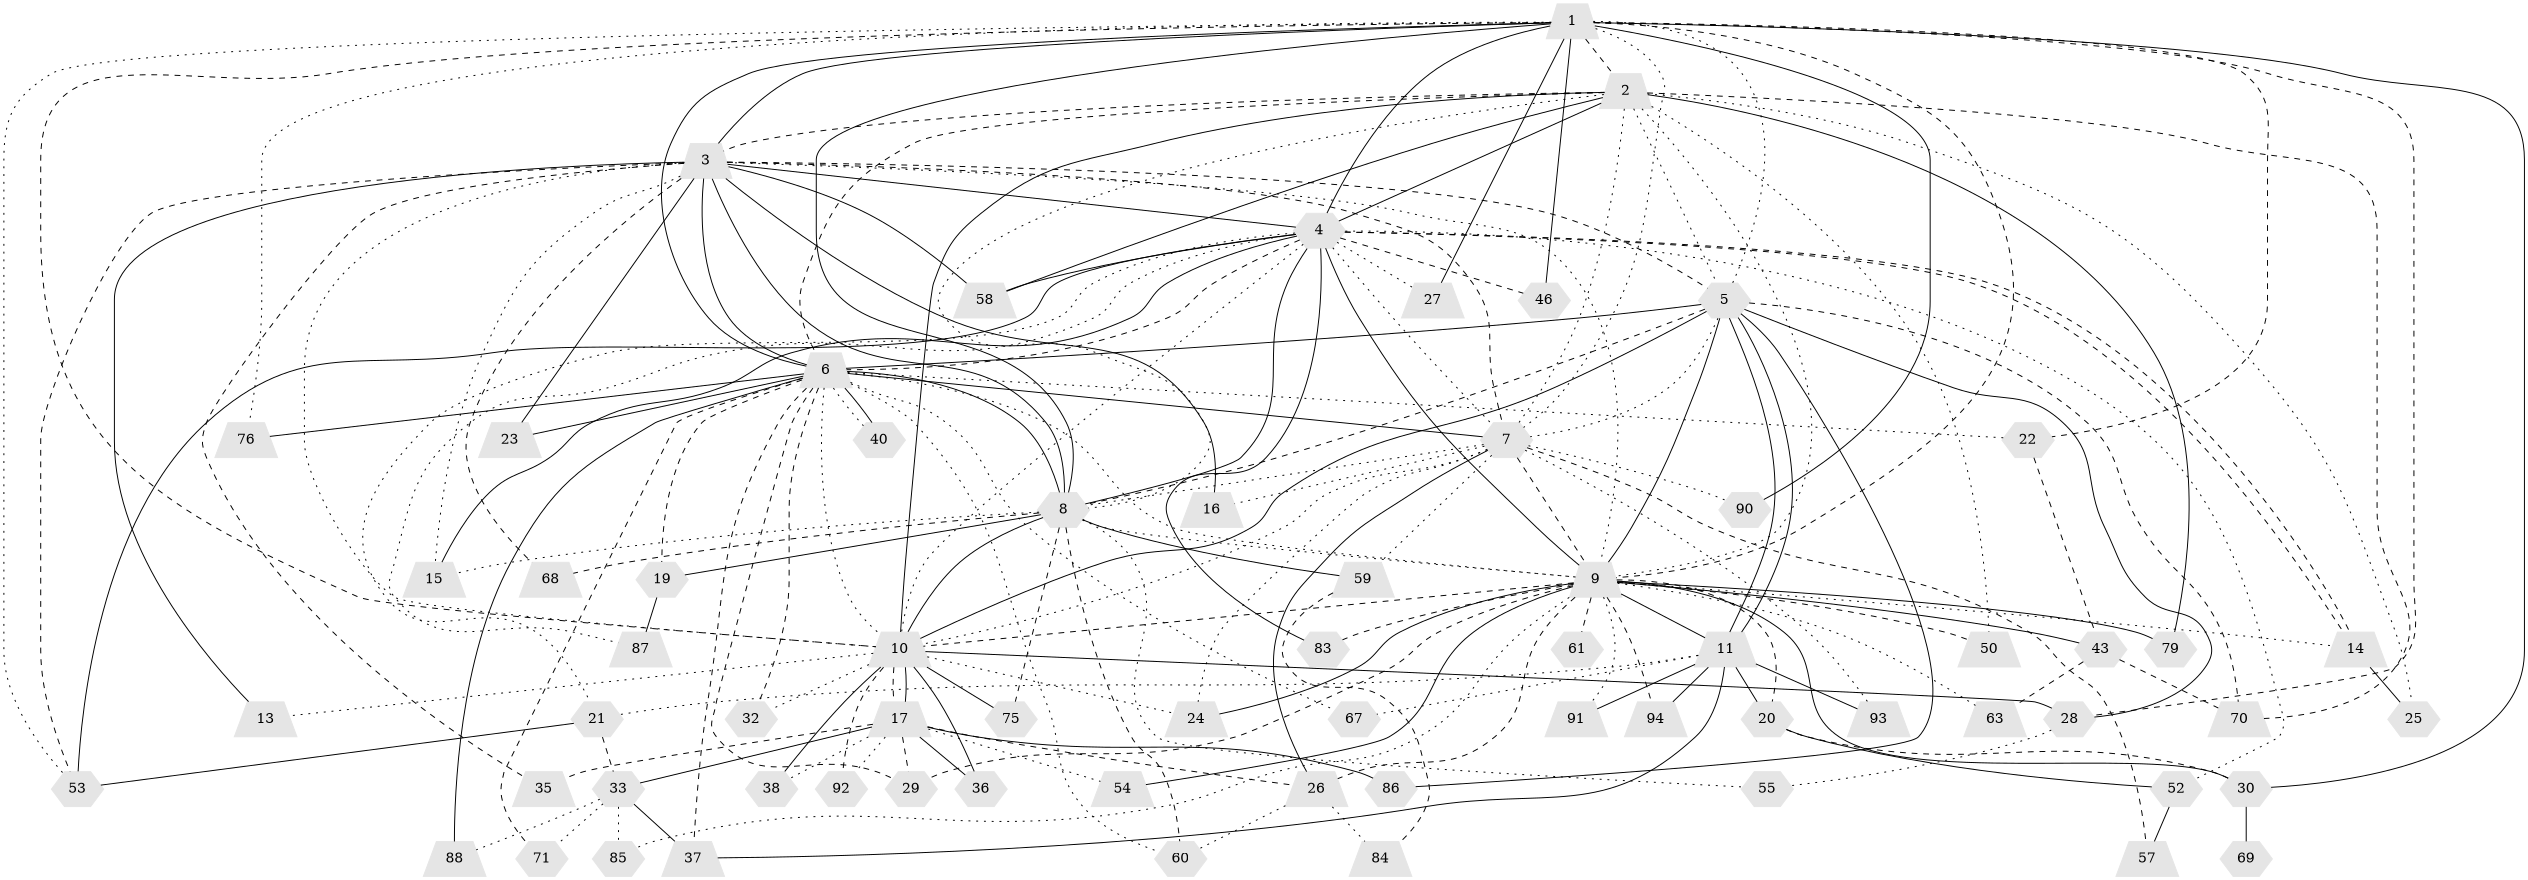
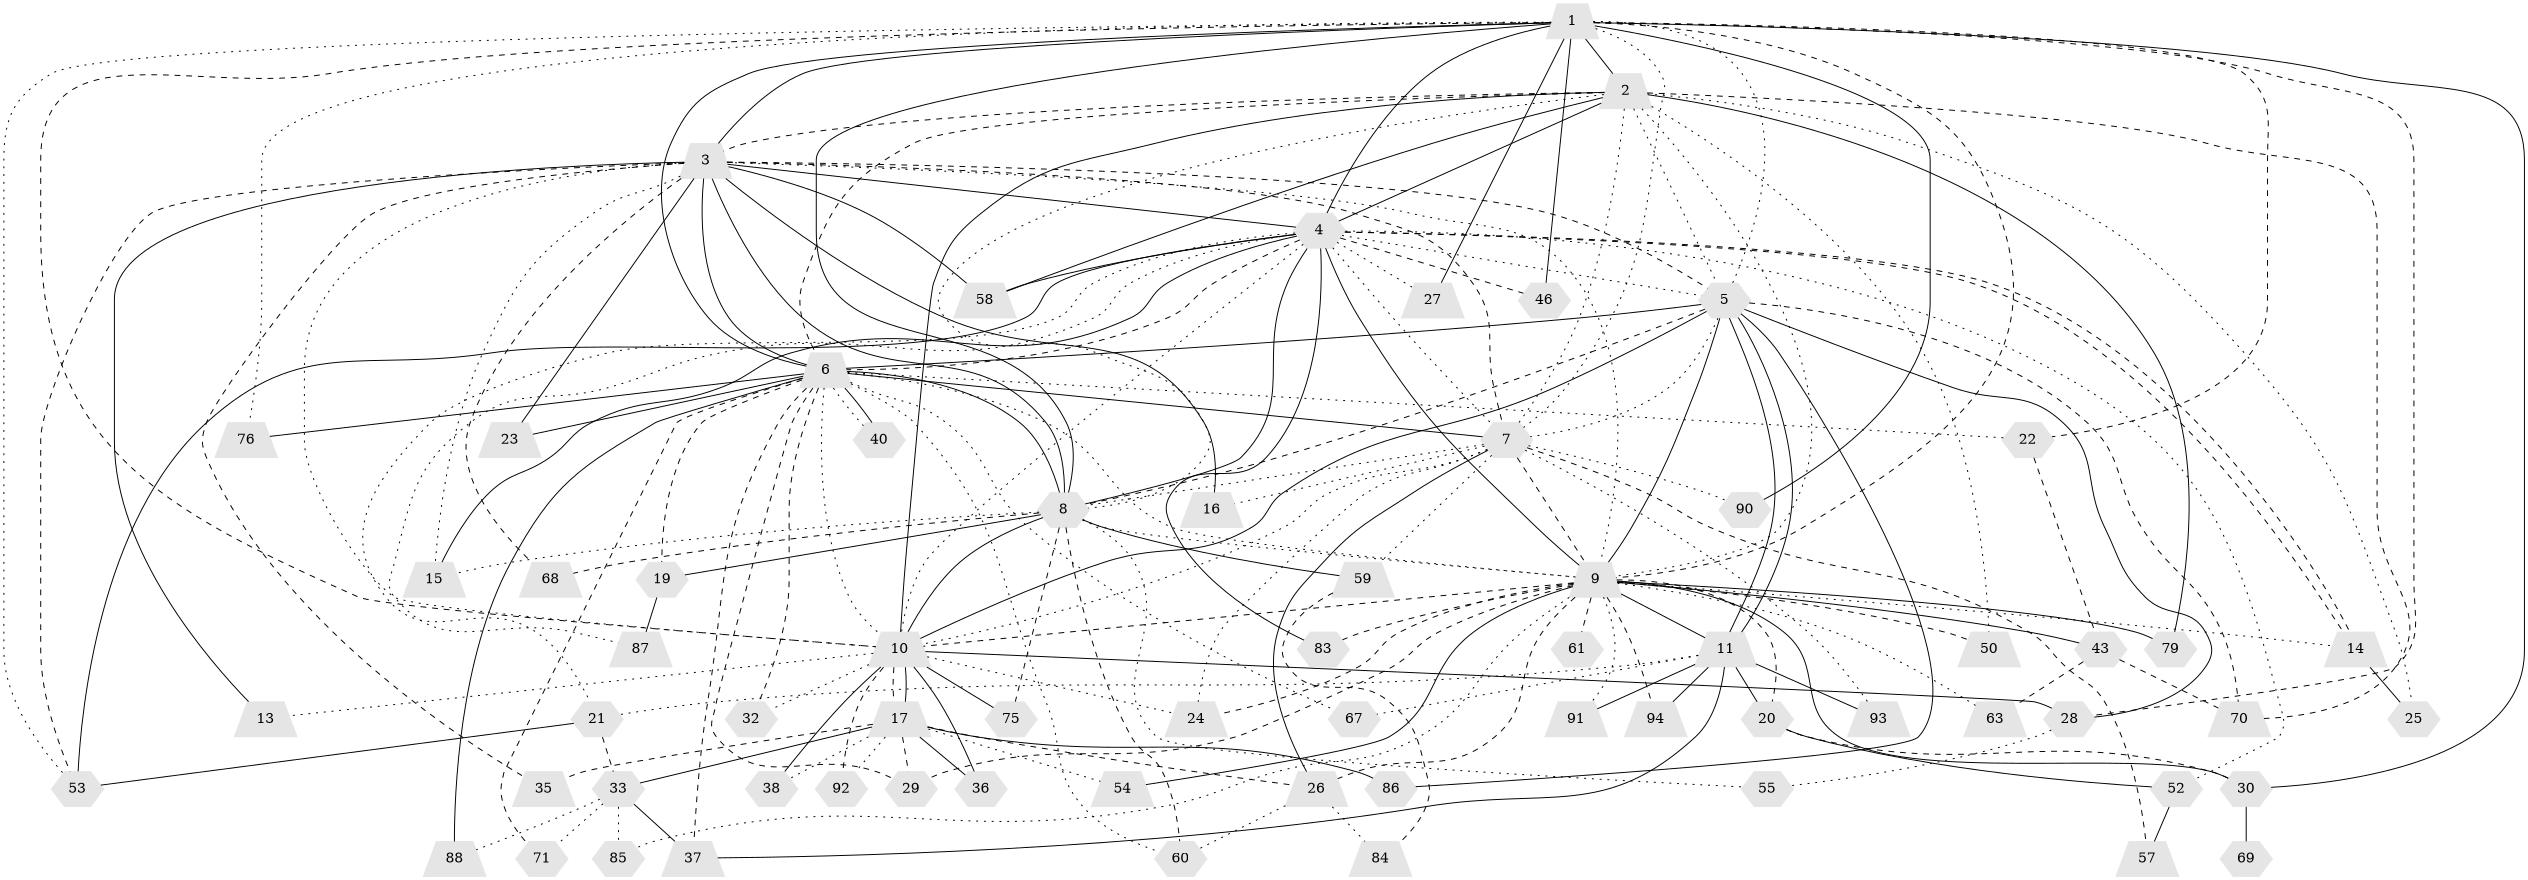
  graph {
    node [color=gray90 shape=hexagon style=filled]
    edge [style=solid]
    1 [shape=trapezium super="+82"]
    2 [shape=trapezium super="+51"]
    3 [shape=trapezium super="+45"]
    4 [super="+77"]
    5 [super="+65"]
    6 [shape=trapezium super="+78"]
    7 [super="+66"]
    8 [super="+64"]
    9 [shape=trapezium super="+41"]
    10 [shape=trapezium super="+18"]
    22 [super="+49"]
    27 [shape=trapezium]
    28 [super="+48"]
    30 [super="+42"]
    46
    53 [super="+62"]
    76 [shape=trapezium]
    90
    25
    50 [shape=trapezium]
    58 [shape=trapezium]
    70 [shape=trapezium super="+72"]
    79
    13 [shape=trapezium]
    15 [shape=trapezium]
    16 [shape=trapezium]
    23 [shape=trapezium]
    35 [shape=trapezium]
    68 [shape=trapezium]
    14 [shape=trapezium super="+34"]
    21 [super="+74"]
    52
    n33 [label=83]
    87 [shape=trapezium]
    11 [shape=trapezium super="+12"]
    86
    19 [super="+44"]
    29 [super="+39"]
    32 [super="+73"]
    37 [shape=trapezium super="+56"]
    40
    60 [super="+89"]
    67
    71
    88 [shape=trapezium]
    24 [shape=trapezium super="+47"]
    26 [shape=trapezium super="+83"]
    57 [shape=trapezium]
    59 [shape=trapezium]
    93 [shape=trapezium]
    55 [super="+81"]
    75
    61
    20
    43
    54 [shape=trapezium]
    63 [shape=trapezium]
    85
    91 [shape=trapezium]
    94 [shape=trapezium]
    17 [shape=trapezium super="+31"]
    36
    38
    92
    69
    33
    84 [shape=trapezium]
-   1 -- 2 [style=dashed]
+   1 -- 2
    1 -- 3
    1 -- 4
    1 -- 5 [style=dotted]
    1 -- 6 [weight=2]
    1 -- 7 [style=dotted]
    1 -- 8
    1 -- 9 [style=dashed]
    1 -- 10 [style=dashed]
    1 -- 22 [style=dashed weight=2]
    1 -- 27
    1 -- 28 [style=dashed]
    1 -- 30
    1 -- 46
    1 -- 53 [style=dotted]
    1 -- 76 [style=dotted]
    1 -- 90
    2 -- 3 [style=dashed]
    2 -- 4
    2 -- 5 [style=dotted weight=2]
    2 -- 6 [style=dashed]
    2 -- 7 [style=dotted]
    2 -- 8 [style=dotted]
    2 -- 9 [style=dotted]
    2 -- 10 [weight=2]
    2 -- 25 [style=dotted]
    2 -- 50 [style=dotted]
    2 -- 58
    2 -- 70 [style=dashed]
    2 -- 79
    3 -- 4
    3 -- 5 [style=dashed]
    3 -- 6
    3 -- 7 [style=dashed weight=2]
    3 -- 8
    3 -- 9 [style=dotted]
    3 -- 10 [style=dotted]
    3 -- 53 [style=dashed]
    3 -- 58
    3 -- 13
    3 -- 15 [style=dotted]
    3 -- 16
    3 -- 23
    3 -- 35 [style=dashed]
    3 -- 68 [style=dashed]
+   4 -- 5 [style=dotted]
    4 -- 6 [style=dashed]
    4 -- 7 [style=dotted]
    4 -- 8
    4 -- 9
    4 -- 10 [style=dotted]
    4 -- 27 [style=dotted]
    4 -- 46 [style=dashed]
    4 -- 53
    4 -- 58
    4 -- 15
    4 -- 14 [style=dashed]
    4 -- 14 [style=dashed]
    4 -- 21 [style=dotted]
    4 -- 52 [style=dotted]
    4 -- n33
    4 -- 87 [style=dotted]
    5 -- 6
    5 -- 7 [style=dotted]
    5 -- 8 [style=dashed]
    5 -- 9
    5 -- 10
    5 -- 28
    5 -- 70 [style=dashed]
    5 -- 11
    5 -- 11
    5 -- 86
    6 -- 7
    6 -- 8
    6 -- 9 [style=dotted weight=3]
    6 -- 10 [style=dotted]
    6 -- 22 [style=dotted]
    6 -- 76
    6 -- 23
    6 -- 19 [style=dashed]
    6 -- 29 [style=dashed]
    6 -- 32 [style=dashed]
    6 -- 37 [style=dashed]
    6 -- 40 [style=dotted]
    6 -- 40
    6 -- 60 [style=dotted]
    6 -- 67 [style=dotted]
    6 -- 71 [style=dashed]
    6 -- 88
    7 -- 8 [style=dotted]
    7 -- 9 [style=dashed]
    7 -- 10 [style=dotted]
    7 -- 90 [style=dotted]
    7 -- 16 [style=dotted]
    7 -- 24 [style=dotted]
    7 -- 26
    7 -- 57 [style=dashed]
    7 -- 59 [style=dotted]
    7 -- 93 [style=dotted]
    8 -- 9 [style=dotted]
    8 -- 10 [weight=3]
    8 -- 15 [style=dotted]
    8 -- 68 [style=dashed]
    8 -- 19 [weight=2]
    8 -- 60 [style=dashed]
    8 -- 59
    8 -- 55 [style=dotted weight=2]
    8 -- 75 [style=dashed]
    9 -- 10 [style=dashed]
    9 -- 30
    9 -- 50 [style=dashed]
    9 -- 79
    9 -- 14 [style=dotted]
    9 -- n33 [style=dashed]
    9 -- 11
    9 -- 29 [style=dashed]
-   9 -- 24
+   9 -- 24 [style=dashed]
    9 -- 26 [style=dashed]
    9 -- 61 [style=dashed]
    9 -- 20 [style=dashed]
    9 -- 43
    9 -- 54
    9 -- 63 [style=dotted]
    9 -- 85 [style=dotted]
    9 -- 91 [style=dotted]
    9 -- 94 [style=dashed]
    10 -- 28
    10 -- 13 [style=dotted]
    10 -- 32 [style=dotted]
    10 -- 24 [style=dotted]
    10 -- 75
    10 -- 17 [style=dashed weight=2]
    10 -- 17
    10 -- 36
    10 -- 38
    10 -- 92 [style=dashed]
    22 -- 43 [style=dashed]
    28 -- 55 [style=dotted]
    30 -- 69 [weight=2]
    14 -- 25
    21 -- 53
    21 -- 33 [style=dashed]
    52 -- 57
    11 -- 21 [style=dotted]
    11 -- 37
    11 -- 67 [style=dotted]
    11 -- 93
    11 -- 20
    11 -- 91
    11 -- 94
    19 -- 87
    26 -- 60 [style=dotted]
    26 -- 84 [style=dotted]
    59 -- 84 [style=dashed]
    20 -- 30 [style=dashed]
    20 -- 52
    43 -- 70 [style=dashed]
    43 -- 63 [style=dashed]
    17 -- 35 [style=dashed]
    17 -- 86
    17 -- 29 [style=dashed]
    17 -- 26 [style=dashed]
    17 -- 54 [style=dotted]
    17 -- 36
    17 -- 38 [style=dotted]
    17 -- 92 [style=dotted]
    17 -- 33
    33 -- 37
    33 -- 71 [style=dotted]
    33 -- 88 [style=dotted]
    33 -- 85 [style=dotted]
  }
